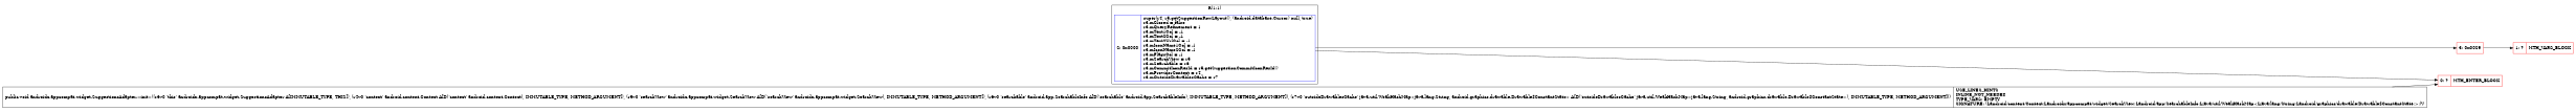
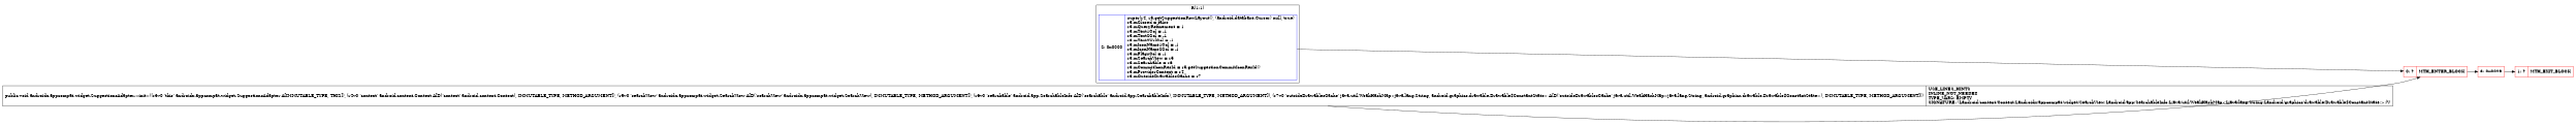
  digraph {
    rankdir=LR
    node [color=red shape=record]
    n1 [color=blue label="{2\:\ 0x0000|super(r4, r5.getSuggestionRowLayout(), (android.database.Cursor) null, true)\lr3.mClosed = false\lr3.mQueryRefinement = 1\lr3.mText1Col = \-1\lr3.mText2Col = \-1\lr3.mText2UrlCol = \-1\lr3.mIconName1Col = \-1\lr3.mIconName2Col = \-1\lr3.mFlagsCol = \-1\lr3.mSearchView = r5\lr3.mSearchable = r6\lr3.mCommitIconResId = r5.getSuggestionCommitIconResId()\lr3.mProviderContext = r4\lr3.mOutsideDrawablesCache = r7\l}"]
    n2 [label="{3\:\ 0x0029}"]
    n3 [label="{0\:\ ?|MTH_ENTER_BLOCK\l}"]
-   n4 [label="{1\:\ ?|MTH_VARS_BLOCK\l}"]
+   n4 [label="{1\:\ ?|MTH_EXIT_BLOCK\l}"]
    n5 [label="{public void androidx.appcompat.widget.SuggestionsAdapter.\<init\>((r3v0 'this' androidx.appcompat.widget.SuggestionsAdapter A[IMMUTABLE_TYPE, THIS]), (r4v0 'context' android.content.Context A[D('context' android.content.Context), IMMUTABLE_TYPE, METHOD_ARGUMENT]), (r5v0 'searchView' androidx.appcompat.widget.SearchView A[D('searchView' androidx.appcompat.widget.SearchView), IMMUTABLE_TYPE, METHOD_ARGUMENT]), (r6v0 'searchable' android.app.SearchableInfo A[D('searchable' android.app.SearchableInfo), IMMUTABLE_TYPE, METHOD_ARGUMENT]), (r7v0 'outsideDrawablesCache' java.util.WeakHashMap\<java.lang.String, android.graphics.drawable.Drawable$ConstantState\> A[D('outsideDrawablesCache' java.util.WeakHashMap\<java.lang.String, android.graphics.drawable.Drawable$ConstantState\>), IMMUTABLE_TYPE, METHOD_ARGUMENT]))  | USE_LINES_HINTS\lINLINE_NOT_NEEDED\lTYPE_VARS: EMPTY\lSIGNATURE: (Landroid\/content\/Context;Landroidx\/appcompat\/widget\/SearchView;Landroid\/app\/SearchableInfo;Ljava\/util\/WeakHashMap\<Ljava\/lang\/String;Landroid\/graphics\/drawable\/Drawable$ConstantState;\>;)V\l}" color=""]
    subgraph cluster_1 {
      label="R(1:1)"
      n1
    }
-   n1 -> n2
+   n3 -> n2
    n1 -> n3
    n2 -> n4
    n5 -> n3
  }
